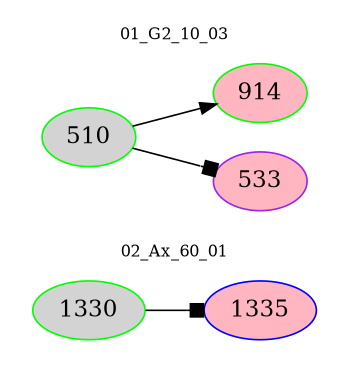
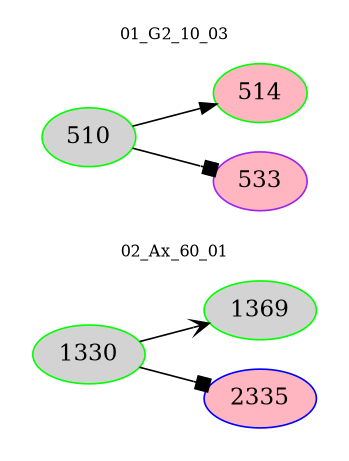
  digraph {
    rankdir=LR
    node [color=green fillcolor=lightgrey style=filled]
    edge [arrowhead=box color=black]
    n1 [label=1330]
-   n2 [color=blue fillcolor=lightpink label=1335]
+   n2 [color=blue fillcolor=lightpink label=2335]
+   n3 [label=1369]
    n4 [label=510]
    n5 [color=purple fillcolor=lightpink label=533]
-   n6 [fillcolor=lightpink label=914]
+   n6 [fillcolor=lightpink label=514]
    subgraph cluster_1 {
      color=white
      fontsize=10
      label="02_Ax_60_01"
      n1
      n2
+     n3
    }
    subgraph cluster_2 {
      color=white
      fontsize=10
      label="01_G2_10_03"
      n4
      n5
      n6
    }
    n1 -> n2
+   n1 -> n3 [arrowhead=vee]
    n4 -> n5
    n4 -> n6 [arrowhead=normal]
  }
